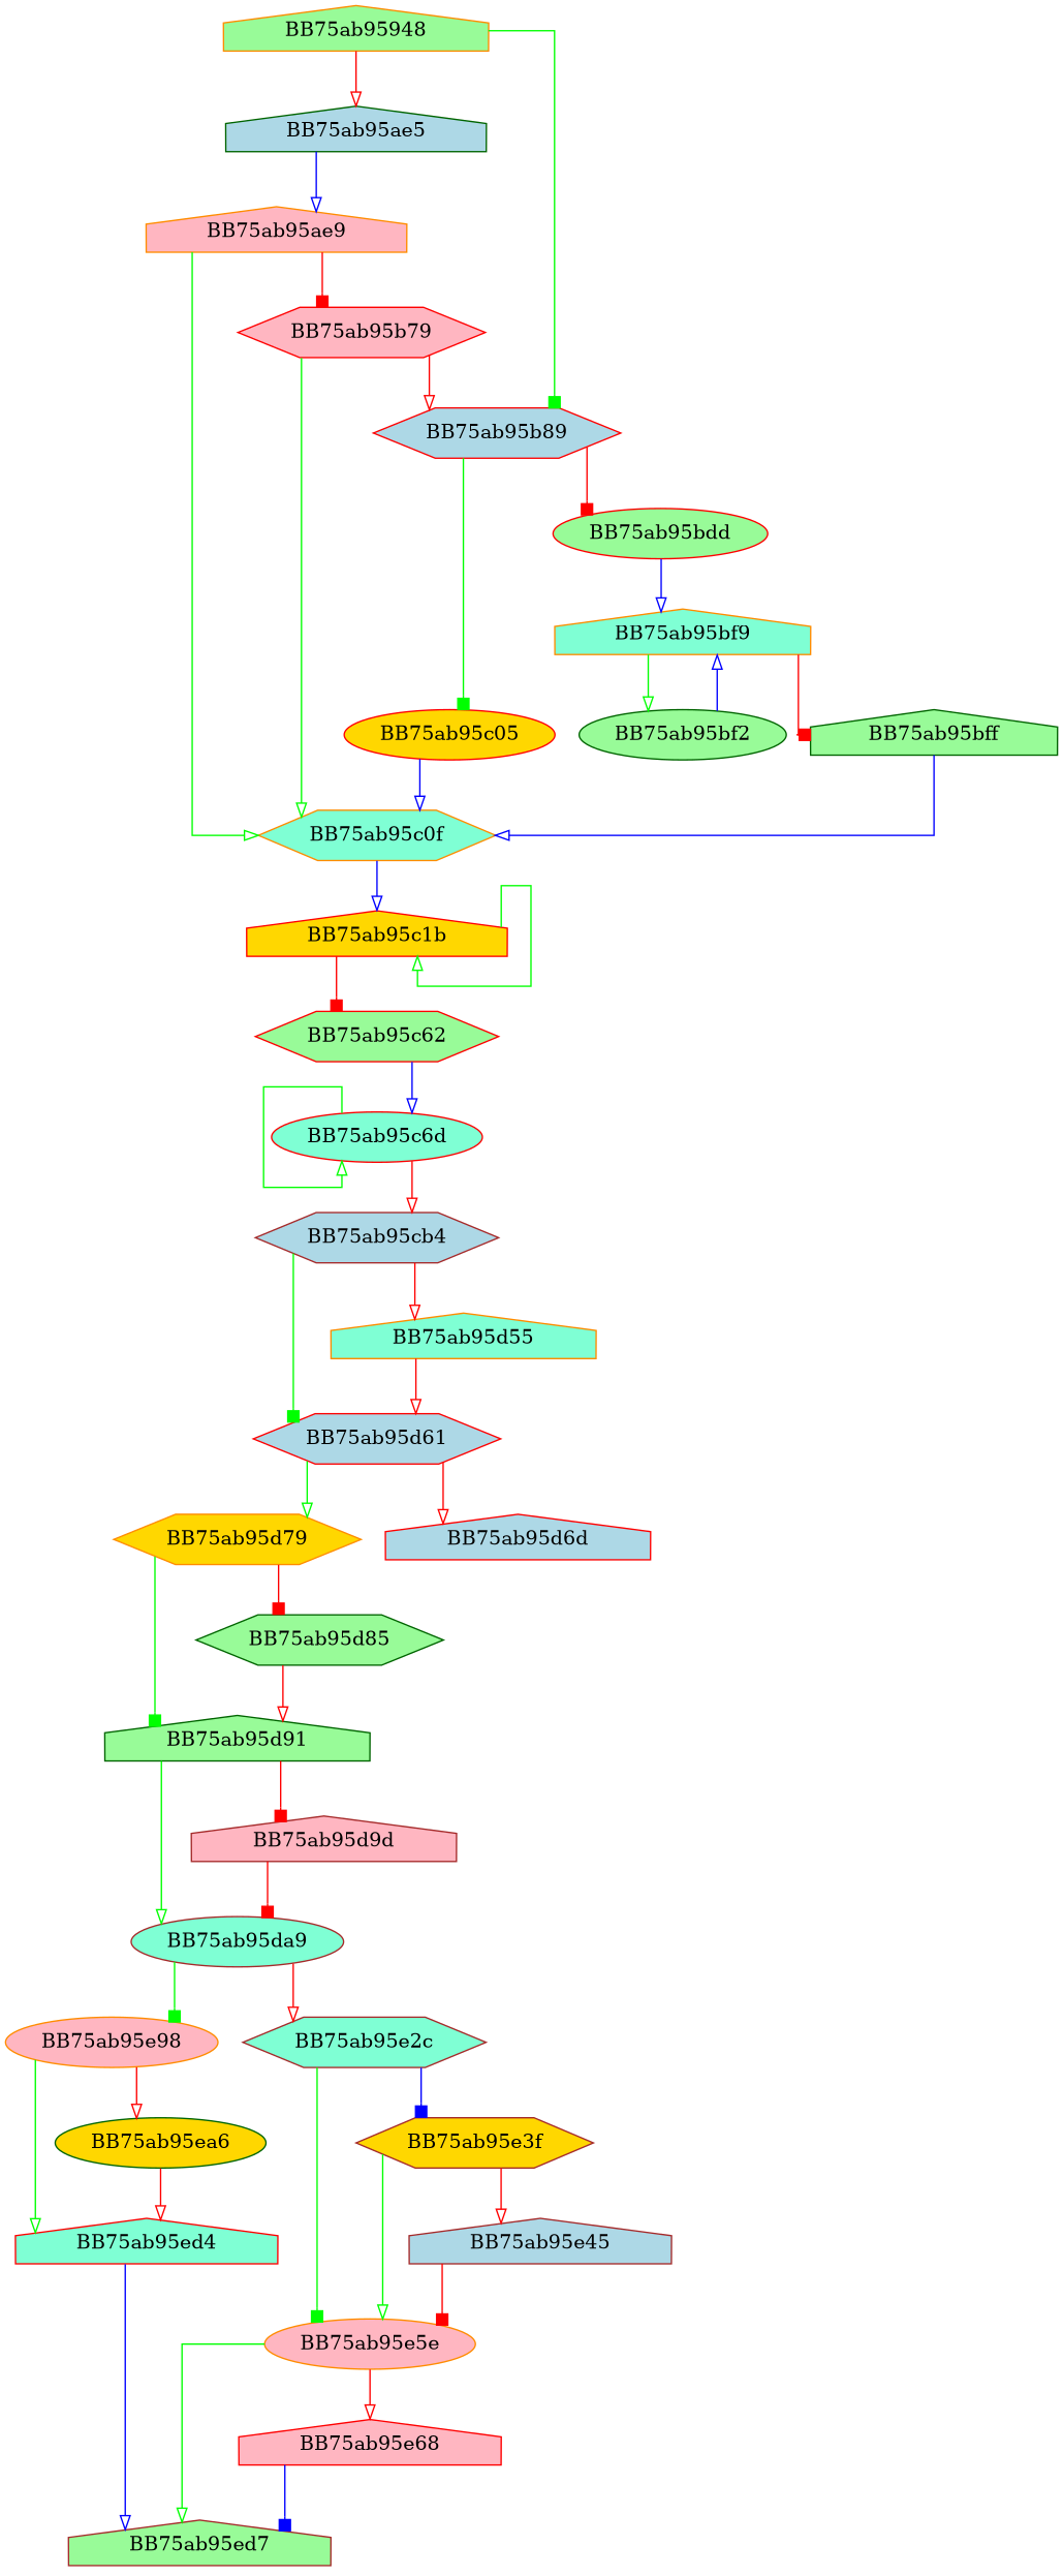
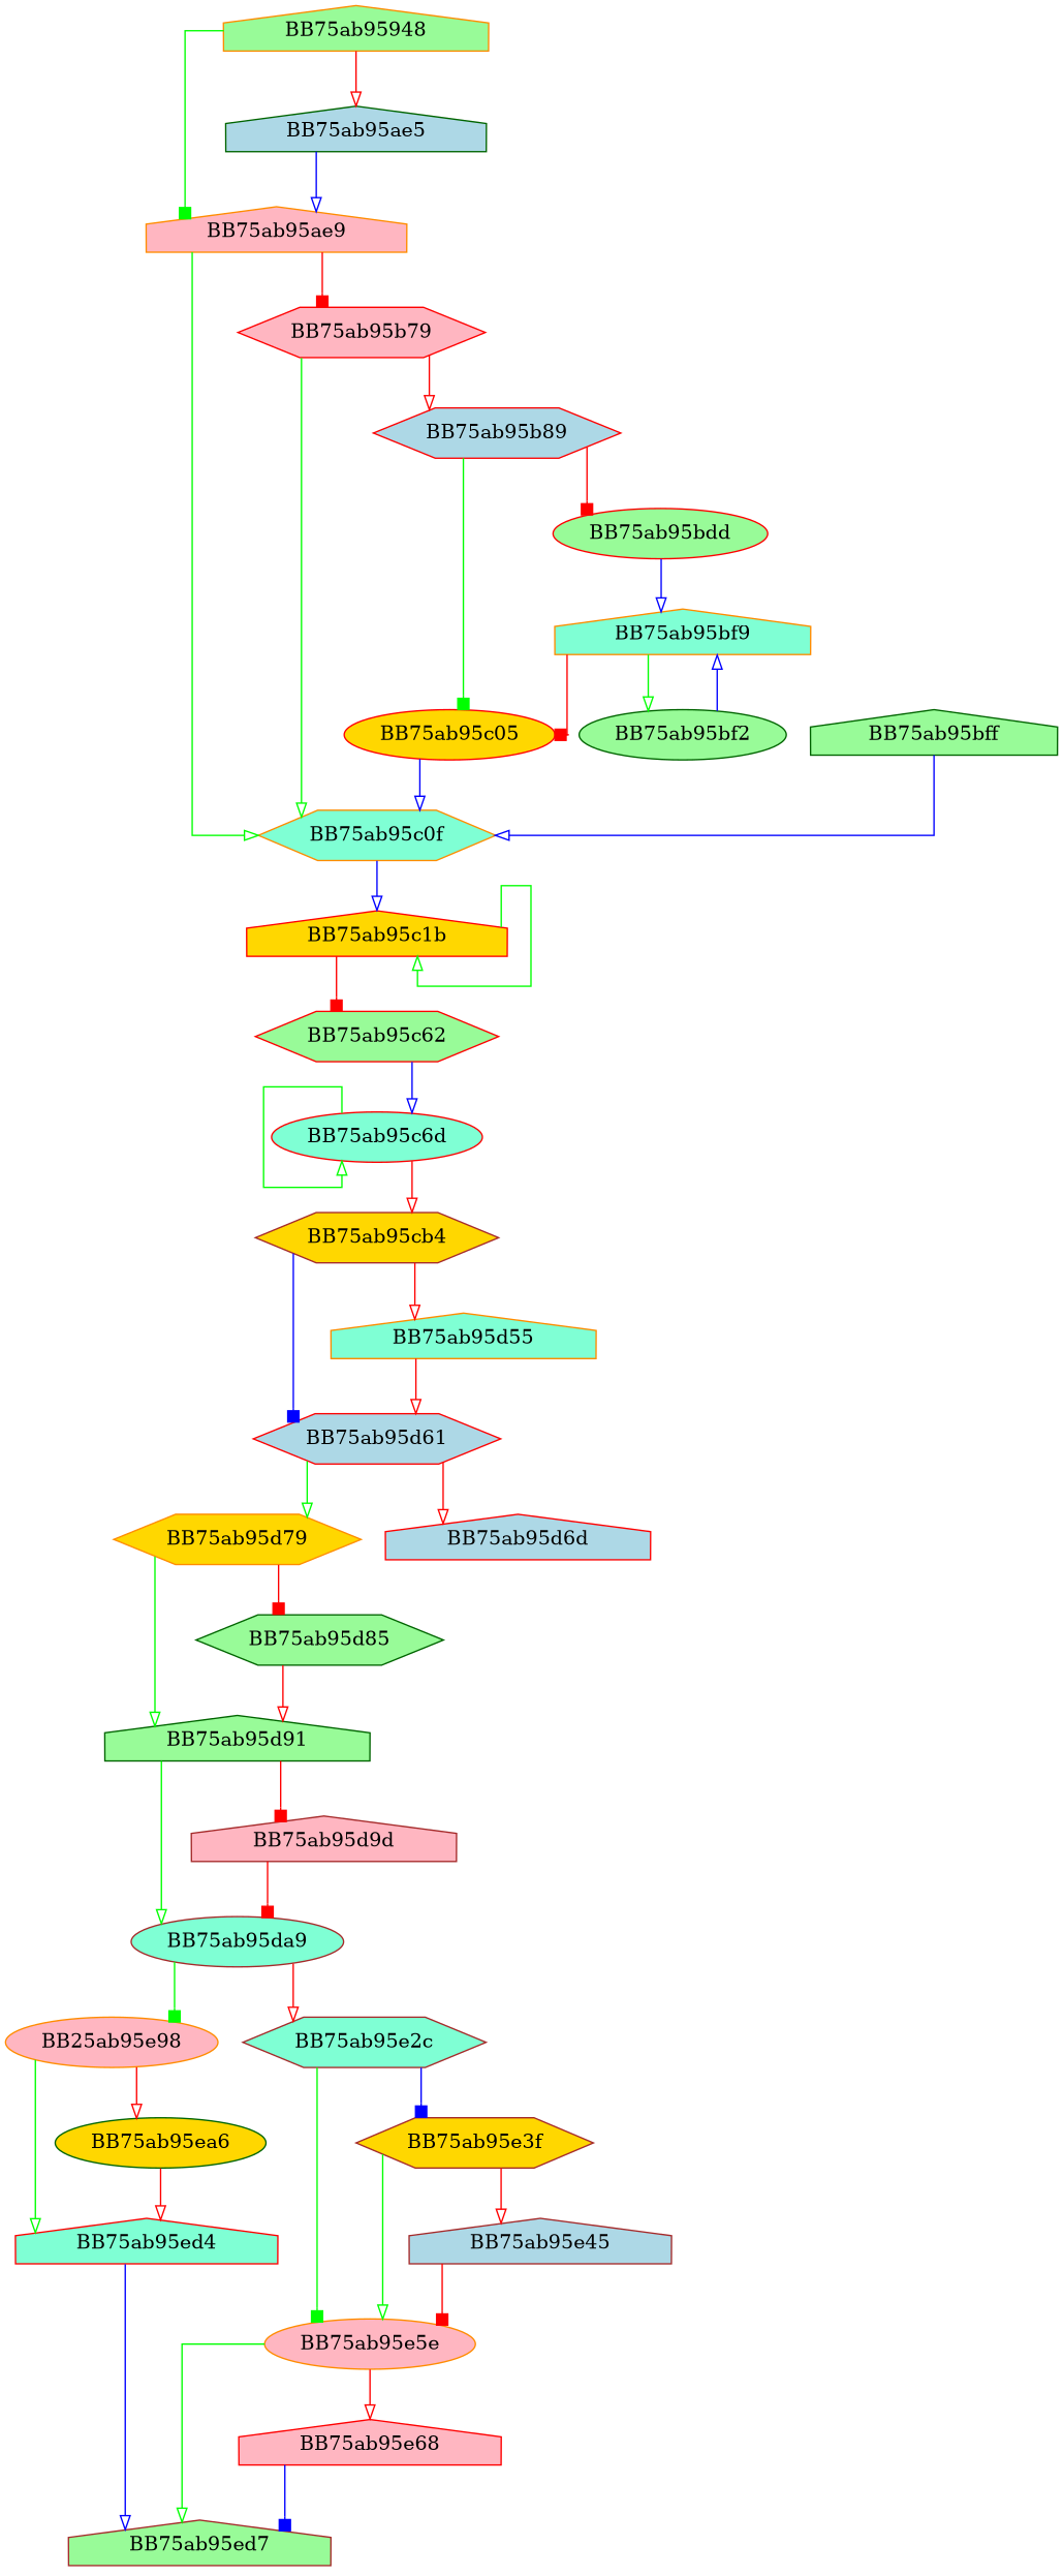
  digraph {
    splines=ortho
    node [color=red fillcolor=palegreen shape=house style=filled]
    edge [arrowhead=onormal color=red]
    BB75ab95948 [color=darkorange]
    BB75ab95ae9 [color=darkorange fillcolor=lightpink]
    BB75ab95ae5 [color=darkgreen fillcolor=lightblue]
    BB75ab95c0f [color=darkorange fillcolor=aquamarine shape=hexagon]
    BB75ab95b79 [fillcolor=lightpink shape=hexagon]
    BB75ab95c1b [fillcolor=gold]
    BB75ab95b89 [fillcolor=lightblue shape=hexagon]
    BB75ab95c62 [shape=hexagon]
    BB75ab95c05 [fillcolor=gold shape=ellipse]
    BB75ab95bdd [shape=ellipse]
    BB75ab95bf9 [color=darkorange fillcolor=aquamarine]
    BB75ab95bf2 [color=darkgreen shape=ellipse]
    BB75ab95bff [color=darkgreen]
    BB75ab95c6d [fillcolor=aquamarine shape=ellipse]
-   BB75ab95cb4 [color=brown fillcolor=lightblue shape=hexagon]
+   BB75ab95cb4 [color=brown fillcolor=gold shape=hexagon]
    BB75ab95d61 [fillcolor=lightblue shape=hexagon]
    BB75ab95d55 [color=darkorange fillcolor=aquamarine]
    BB75ab95d79 [color=darkorange fillcolor=gold shape=hexagon]
    BB75ab95d6d [fillcolor=lightblue]
    BB75ab95d91 [color=darkgreen]
    BB75ab95d85 [color=darkgreen shape=hexagon]
    BB75ab95da9 [color=brown fillcolor=aquamarine shape=ellipse]
    BB75ab95d9d [color=brown fillcolor=lightpink]
-   BB75ab95e98 [color=darkorange fillcolor=lightpink shape=ellipse]
+   BB75ab95e98 [color=darkorange fillcolor=lightpink shape=ellipse label=BB25ab95e98]
    BB75ab95e2c [color=brown fillcolor=aquamarine shape=hexagon]
    BB75ab95ed4 [fillcolor=aquamarine]
    BB75ab95ea6 [color=darkgreen fillcolor=gold shape=ellipse]
    BB75ab95e5e [color=darkorange fillcolor=lightpink shape=ellipse]
    BB75ab95e3f [color=brown fillcolor=gold shape=hexagon]
    BB75ab95ed7 [color=brown]
    BB75ab95e68 [fillcolor=lightpink]
    BB75ab95e45 [color=brown fillcolor=lightblue]
-   BB75ab95948 -> BB75ab95b89 [arrowhead=box color=green]
+   BB75ab95948 -> BB75ab95ae9 [arrowhead=box color=green]
    BB75ab95948 -> BB75ab95ae5
    BB75ab95ae9 -> BB75ab95c0f [color=green]
    BB75ab95ae9 -> BB75ab95b79 [arrowhead=box]
    BB75ab95ae5 -> BB75ab95ae9 [color=blue]
    BB75ab95c0f -> BB75ab95c1b [color=blue]
    BB75ab95b79 -> BB75ab95c0f [color=green]
    BB75ab95b79 -> BB75ab95b89
    BB75ab95c1b -> BB75ab95c1b [color=green]
    BB75ab95c1b -> BB75ab95c62 [arrowhead=box]
    BB75ab95b89 -> BB75ab95c05 [arrowhead=box color=green]
    BB75ab95b89 -> BB75ab95bdd [arrowhead=box]
    BB75ab95c62 -> BB75ab95c6d [color=blue]
    BB75ab95c05 -> BB75ab95c0f [color=blue]
    BB75ab95bdd -> BB75ab95bf9 [color=blue]
    BB75ab95bf9 -> BB75ab95bf2 [color=green]
-   BB75ab95bf9 -> BB75ab95bff [arrowhead=box]
+   BB75ab95bf9 -> BB75ab95c05 [arrowhead=box]
    BB75ab95bf2 -> BB75ab95bf9 [color=blue]
    BB75ab95bff -> BB75ab95c0f [color=blue]
    BB75ab95c6d -> BB75ab95c6d [color=green]
    BB75ab95c6d -> BB75ab95cb4
-   BB75ab95cb4 -> BB75ab95d61 [arrowhead=box color=green]
+   BB75ab95cb4 -> BB75ab95d61 [arrowhead=box color=blue]
    BB75ab95cb4 -> BB75ab95d55
    BB75ab95d61 -> BB75ab95d79 [color=green]
    BB75ab95d61 -> BB75ab95d6d
    BB75ab95d55 -> BB75ab95d61
-   BB75ab95d79 -> BB75ab95d91 [arrowhead=box color=green]
+   BB75ab95d79 -> BB75ab95d91 [color=green]
    BB75ab95d79 -> BB75ab95d85 [arrowhead=box]
    BB75ab95d91 -> BB75ab95da9 [color=green]
    BB75ab95d91 -> BB75ab95d9d [arrowhead=box]
    BB75ab95d85 -> BB75ab95d91
    BB75ab95da9 -> BB75ab95e98 [arrowhead=box color=green]
    BB75ab95da9 -> BB75ab95e2c
    BB75ab95d9d -> BB75ab95da9 [arrowhead=box]
    BB75ab95e98 -> BB75ab95ed4 [color=green]
    BB75ab95e98 -> BB75ab95ea6
    BB75ab95e2c -> BB75ab95e5e [arrowhead=box color=green]
    BB75ab95e2c -> BB75ab95e3f [arrowhead=box color=blue]
    BB75ab95ed4 -> BB75ab95ed7 [color=blue]
    BB75ab95ea6 -> BB75ab95ed4
    BB75ab95e5e -> BB75ab95ed7 [color=green]
    BB75ab95e5e -> BB75ab95e68
    BB75ab95e3f -> BB75ab95e5e [color=green]
    BB75ab95e3f -> BB75ab95e45
    BB75ab95e68 -> BB75ab95ed7 [arrowhead=box color=blue]
    BB75ab95e45 -> BB75ab95e5e [arrowhead=box]
  }
